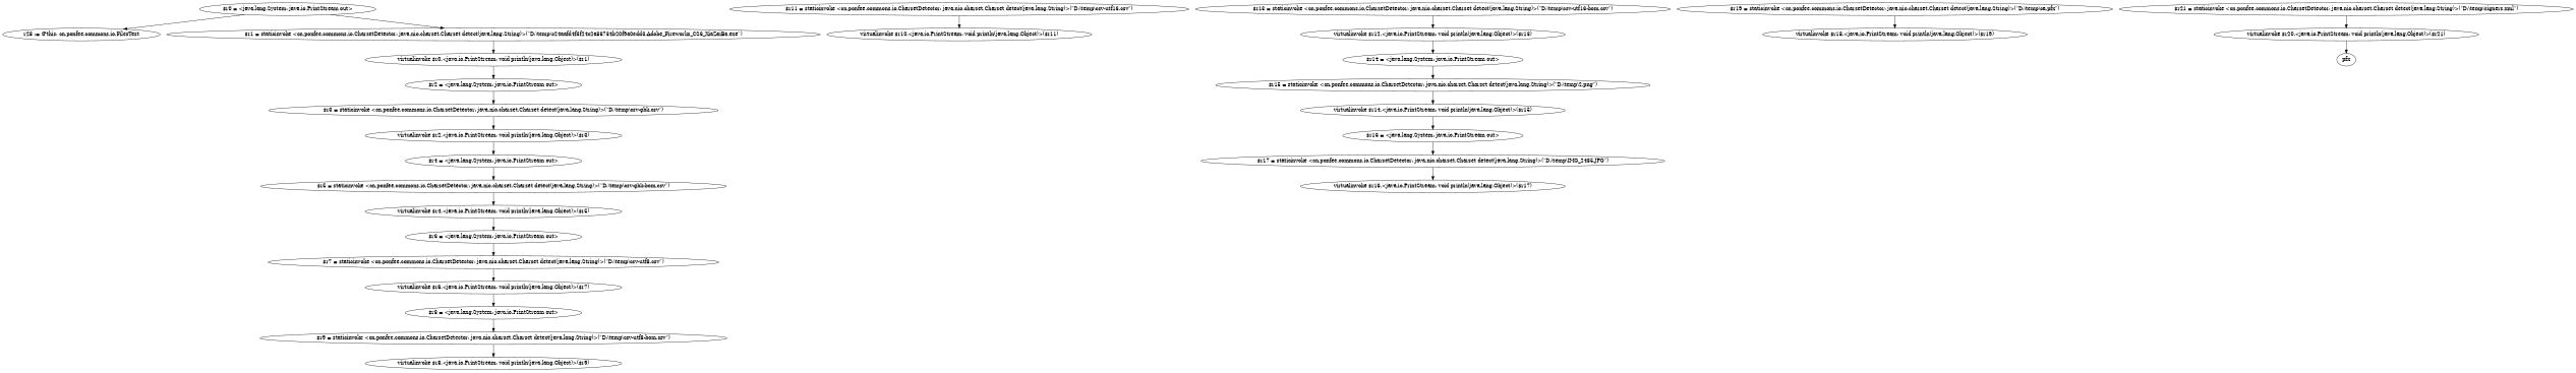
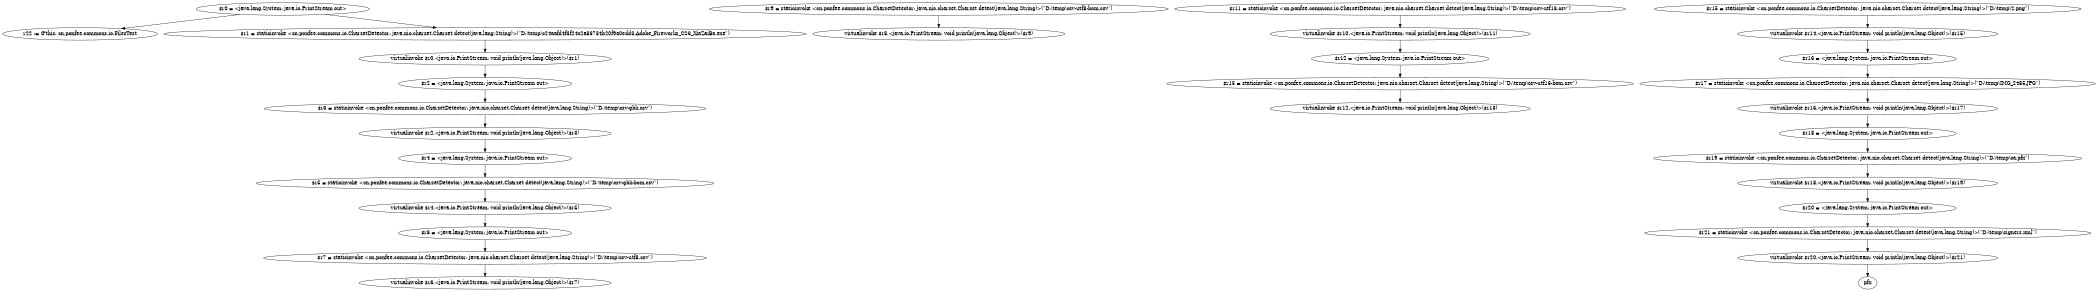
  digraph {
    "$r0 = <java.lang.System: java.io.PrintStream out>"
-   "r22 := @this: cn.ponfee.commons.io.FilesTest" [label="r28 := @this: cn.ponfee.commons.io.FilesTest"]
+   "r22 := @this: cn.ponfee.commons.io.FilesTest"
    "$r1 = staticinvoke <cn.ponfee.commons.io.CharsetDetector: java.nio.charset.Charset detect(java.lang.String)>(\"D:\\temp\\c24aafd4f3f24c2a86734b20f9a0edd3.Adobe_Fireworks_CS6_XiaZaiBa.exe\")"
    "virtualinvoke $r0.<java.io.PrintStream: void println(java.lang.Object)>($r1)"
    "$r2 = <java.lang.System: java.io.PrintStream out>"
    "$r3 = staticinvoke <cn.ponfee.commons.io.CharsetDetector: java.nio.charset.Charset detect(java.lang.String)>(\"D:\\temp\\csv-gbk.csv\")"
    "virtualinvoke $r2.<java.io.PrintStream: void println(java.lang.Object)>($r3)"
    "$r4 = <java.lang.System: java.io.PrintStream out>"
    "$r5 = staticinvoke <cn.ponfee.commons.io.CharsetDetector: java.nio.charset.Charset detect(java.lang.String)>(\"D:\\temp\\csv-gbk-bom.csv\")"
    "virtualinvoke $r4.<java.io.PrintStream: void println(java.lang.Object)>($r5)"
    "$r6 = <java.lang.System: java.io.PrintStream out>"
    "$r7 = staticinvoke <cn.ponfee.commons.io.CharsetDetector: java.nio.charset.Charset detect(java.lang.String)>(\"D:\\temp\\csv-utf8.csv\")"
    "virtualinvoke $r6.<java.io.PrintStream: void println(java.lang.Object)>($r7)"
-   "$r8 = <java.lang.System: java.io.PrintStream out>"
    "$r9 = staticinvoke <cn.ponfee.commons.io.CharsetDetector: java.nio.charset.Charset detect(java.lang.String)>(\"D:\\temp\\csv-utf8-bom.csv\")"
    "virtualinvoke $r8.<java.io.PrintStream: void println(java.lang.Object)>($r9)"
    "$r11 = staticinvoke <cn.ponfee.commons.io.CharsetDetector: java.nio.charset.Charset detect(java.lang.String)>(\"D:\\temp\\csv-utf16.csv\")"
    "virtualinvoke $r10.<java.io.PrintStream: void println(java.lang.Object)>($r11)"
+   "$r12 = <java.lang.System: java.io.PrintStream out>"
    "$r13 = staticinvoke <cn.ponfee.commons.io.CharsetDetector: java.nio.charset.Charset detect(java.lang.String)>(\"D:\\temp\\csv-utf16-bom.csv\")"
    "virtualinvoke $r12.<java.io.PrintStream: void println(java.lang.Object)>($r13)"
-   "$r14 = <java.lang.System: java.io.PrintStream out>"
    "$r15 = staticinvoke <cn.ponfee.commons.io.CharsetDetector: java.nio.charset.Charset detect(java.lang.String)>(\"D:\\temp\\2.png\")"
    "virtualinvoke $r14.<java.io.PrintStream: void println(java.lang.Object)>($r15)"
    "$r16 = <java.lang.System: java.io.PrintStream out>"
    "$r17 = staticinvoke <cn.ponfee.commons.io.CharsetDetector: java.nio.charset.Charset detect(java.lang.String)>(\"D:\\temp\\IMG_2485.JPG\")"
    "virtualinvoke $r16.<java.io.PrintStream: void println(java.lang.Object)>($r17)"
+   "$r18 = <java.lang.System: java.io.PrintStream out>"
    "$r19 = staticinvoke <cn.ponfee.commons.io.CharsetDetector: java.nio.charset.Charset detect(java.lang.String)>(\"D:\\temp\\ca.pfx\")"
    "virtualinvoke $r18.<java.io.PrintStream: void println(java.lang.Object)>($r19)"
+   "$r20 = <java.lang.System: java.io.PrintStream out>"
    "$r21 = staticinvoke <cn.ponfee.commons.io.CharsetDetector: java.nio.charset.Charset detect(java.lang.String)>(\"D:\\temp\\signers.xml\")"
    "virtualinvoke $r20.<java.io.PrintStream: void println(java.lang.Object)>($r21)"
    n34 [label=pfx]
    "$r0 = <java.lang.System: java.io.PrintStream out>" -> "r22 := @this: cn.ponfee.commons.io.FilesTest"
    "$r0 = <java.lang.System: java.io.PrintStream out>" -> "$r1 = staticinvoke <cn.ponfee.commons.io.CharsetDetector: java.nio.charset.Charset detect(java.lang.String)>(\"D:\\temp\\c24aafd4f3f24c2a86734b20f9a0edd3.Adobe_Fireworks_CS6_XiaZaiBa.exe\")"
    "$r1 = staticinvoke <cn.ponfee.commons.io.CharsetDetector: java.nio.charset.Charset detect(java.lang.String)>(\"D:\\temp\\c24aafd4f3f24c2a86734b20f9a0edd3.Adobe_Fireworks_CS6_XiaZaiBa.exe\")" -> "virtualinvoke $r0.<java.io.PrintStream: void println(java.lang.Object)>($r1)"
    "virtualinvoke $r0.<java.io.PrintStream: void println(java.lang.Object)>($r1)" -> "$r2 = <java.lang.System: java.io.PrintStream out>"
    "$r2 = <java.lang.System: java.io.PrintStream out>" -> "$r3 = staticinvoke <cn.ponfee.commons.io.CharsetDetector: java.nio.charset.Charset detect(java.lang.String)>(\"D:\\temp\\csv-gbk.csv\")"
    "$r3 = staticinvoke <cn.ponfee.commons.io.CharsetDetector: java.nio.charset.Charset detect(java.lang.String)>(\"D:\\temp\\csv-gbk.csv\")" -> "virtualinvoke $r2.<java.io.PrintStream: void println(java.lang.Object)>($r3)"
    "virtualinvoke $r2.<java.io.PrintStream: void println(java.lang.Object)>($r3)" -> "$r4 = <java.lang.System: java.io.PrintStream out>"
    "$r4 = <java.lang.System: java.io.PrintStream out>" -> "$r5 = staticinvoke <cn.ponfee.commons.io.CharsetDetector: java.nio.charset.Charset detect(java.lang.String)>(\"D:\\temp\\csv-gbk-bom.csv\")"
    "$r5 = staticinvoke <cn.ponfee.commons.io.CharsetDetector: java.nio.charset.Charset detect(java.lang.String)>(\"D:\\temp\\csv-gbk-bom.csv\")" -> "virtualinvoke $r4.<java.io.PrintStream: void println(java.lang.Object)>($r5)"
    "virtualinvoke $r4.<java.io.PrintStream: void println(java.lang.Object)>($r5)" -> "$r6 = <java.lang.System: java.io.PrintStream out>"
    "$r6 = <java.lang.System: java.io.PrintStream out>" -> "$r7 = staticinvoke <cn.ponfee.commons.io.CharsetDetector: java.nio.charset.Charset detect(java.lang.String)>(\"D:\\temp\\csv-utf8.csv\")"
    "$r7 = staticinvoke <cn.ponfee.commons.io.CharsetDetector: java.nio.charset.Charset detect(java.lang.String)>(\"D:\\temp\\csv-utf8.csv\")" -> "virtualinvoke $r6.<java.io.PrintStream: void println(java.lang.Object)>($r7)"
-   "virtualinvoke $r6.<java.io.PrintStream: void println(java.lang.Object)>($r7)" -> "$r8 = <java.lang.System: java.io.PrintStream out>"
-   "$r8 = <java.lang.System: java.io.PrintStream out>" -> "$r9 = staticinvoke <cn.ponfee.commons.io.CharsetDetector: java.nio.charset.Charset detect(java.lang.String)>(\"D:\\temp\\csv-utf8-bom.csv\")"
    "$r9 = staticinvoke <cn.ponfee.commons.io.CharsetDetector: java.nio.charset.Charset detect(java.lang.String)>(\"D:\\temp\\csv-utf8-bom.csv\")" -> "virtualinvoke $r8.<java.io.PrintStream: void println(java.lang.Object)>($r9)"
    "$r11 = staticinvoke <cn.ponfee.commons.io.CharsetDetector: java.nio.charset.Charset detect(java.lang.String)>(\"D:\\temp\\csv-utf16.csv\")" -> "virtualinvoke $r10.<java.io.PrintStream: void println(java.lang.Object)>($r11)"
+   "virtualinvoke $r10.<java.io.PrintStream: void println(java.lang.Object)>($r11)" -> "$r12 = <java.lang.System: java.io.PrintStream out>"
+   "$r12 = <java.lang.System: java.io.PrintStream out>" -> "$r13 = staticinvoke <cn.ponfee.commons.io.CharsetDetector: java.nio.charset.Charset detect(java.lang.String)>(\"D:\\temp\\csv-utf16-bom.csv\")"
    "$r13 = staticinvoke <cn.ponfee.commons.io.CharsetDetector: java.nio.charset.Charset detect(java.lang.String)>(\"D:\\temp\\csv-utf16-bom.csv\")" -> "virtualinvoke $r12.<java.io.PrintStream: void println(java.lang.Object)>($r13)"
-   "virtualinvoke $r12.<java.io.PrintStream: void println(java.lang.Object)>($r13)" -> "$r14 = <java.lang.System: java.io.PrintStream out>"
-   "$r14 = <java.lang.System: java.io.PrintStream out>" -> "$r15 = staticinvoke <cn.ponfee.commons.io.CharsetDetector: java.nio.charset.Charset detect(java.lang.String)>(\"D:\\temp\\2.png\")"
    "$r15 = staticinvoke <cn.ponfee.commons.io.CharsetDetector: java.nio.charset.Charset detect(java.lang.String)>(\"D:\\temp\\2.png\")" -> "virtualinvoke $r14.<java.io.PrintStream: void println(java.lang.Object)>($r15)"
    "virtualinvoke $r14.<java.io.PrintStream: void println(java.lang.Object)>($r15)" -> "$r16 = <java.lang.System: java.io.PrintStream out>"
    "$r16 = <java.lang.System: java.io.PrintStream out>" -> "$r17 = staticinvoke <cn.ponfee.commons.io.CharsetDetector: java.nio.charset.Charset detect(java.lang.String)>(\"D:\\temp\\IMG_2485.JPG\")"
    "$r17 = staticinvoke <cn.ponfee.commons.io.CharsetDetector: java.nio.charset.Charset detect(java.lang.String)>(\"D:\\temp\\IMG_2485.JPG\")" -> "virtualinvoke $r16.<java.io.PrintStream: void println(java.lang.Object)>($r17)"
+   "virtualinvoke $r16.<java.io.PrintStream: void println(java.lang.Object)>($r17)" -> "$r18 = <java.lang.System: java.io.PrintStream out>"
+   "$r18 = <java.lang.System: java.io.PrintStream out>" -> "$r19 = staticinvoke <cn.ponfee.commons.io.CharsetDetector: java.nio.charset.Charset detect(java.lang.String)>(\"D:\\temp\\ca.pfx\")"
    "$r19 = staticinvoke <cn.ponfee.commons.io.CharsetDetector: java.nio.charset.Charset detect(java.lang.String)>(\"D:\\temp\\ca.pfx\")" -> "virtualinvoke $r18.<java.io.PrintStream: void println(java.lang.Object)>($r19)"
+   "virtualinvoke $r18.<java.io.PrintStream: void println(java.lang.Object)>($r19)" -> "$r20 = <java.lang.System: java.io.PrintStream out>"
+   "$r20 = <java.lang.System: java.io.PrintStream out>" -> "$r21 = staticinvoke <cn.ponfee.commons.io.CharsetDetector: java.nio.charset.Charset detect(java.lang.String)>(\"D:\\temp\\signers.xml\")"
    "$r21 = staticinvoke <cn.ponfee.commons.io.CharsetDetector: java.nio.charset.Charset detect(java.lang.String)>(\"D:\\temp\\signers.xml\")" -> "virtualinvoke $r20.<java.io.PrintStream: void println(java.lang.Object)>($r21)"
    "virtualinvoke $r20.<java.io.PrintStream: void println(java.lang.Object)>($r21)" -> n34
  }
